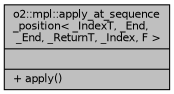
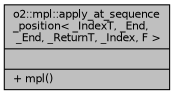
  digraph {
-   n1 [color=black fillcolor=grey75 fontcolor=black fontname=Helvetica fontsize=10 height=0.2 label="{o2::mpl::apply_at_sequence\l_position\< _IndexT, _End,\l _End, _ReturnT, _Index, F \>\n||+ apply()\l}" shape=record style=filled width=0.4]
+   n1 [color=black fillcolor=grey75 fontcolor=black fontname=Helvetica fontsize=10 height=0.2 label="{o2::mpl::apply_at_sequence\l_position\< _IndexT, _End,\l _End, _ReturnT, _Index, F \>\n||+ mpl()\l}" shape=record style=filled width=0.4]
  }
